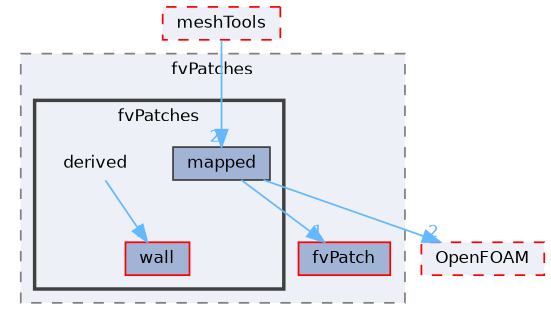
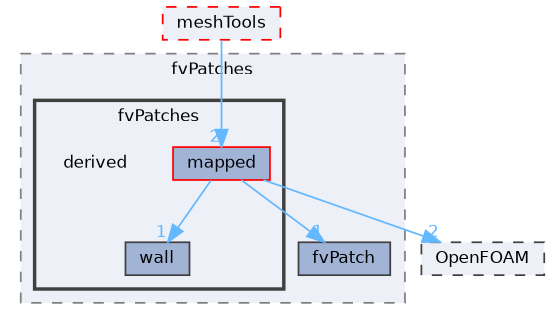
  digraph {
    compound=true
    node [fontname=Helvetica fontsize=10 shape=box color=grey25 fillcolor="#a2b4d6" style=filled]
    edge [color=steelblue1 fontcolor=steelblue1 fontname=Helvetica fontsize=10 headlabel=1 labeldistance=1.5 labelfontname=Helvetica labelfontsize=10]
    n1 [height=0.2 label=derived shape=plaintext width=0.4 color="" fillcolor="" style=""]
-   n2 [height=0.2 label=mapped width=0.4]
-   n3 [color=red height=0.2 label=wall width=0.4]
-   n4 [color=red height=0.2 label=fvPatch width=0.4]
-   n5 [color=red fillcolor="#edf0f7" height=0.2 label=OpenFOAM style="filled,dashed" width=0.4]
+   n2 [color=red height=0.2 label=mapped width=0.4]
+   n3 [height=0.2 label=wall width=0.4]
+   n4 [height=0.2 label=fvPatch width=0.4]
+   n5 [fillcolor="#edf0f7" height=0.2 label=OpenFOAM style="filled,dashed" width=0.4]
    n6 [color=red fillcolor="#edf0f7" height=0.2 label=meshTools style="filled,dashed" width=0.4]
    subgraph cluster_1 {
      bgcolor="#edf0f7"
      fontname=Helvetica
      fontsize=10
      label=fvPatches
      pencolor=grey50
      style="filled,dashed"
      n4
      subgraph cluster_2 {
        bgcolor="#edf0f7"
        fontname=Helvetica
        fontsize=10
        label=fvPatches
        pencolor=grey25
        style="filled,bold"
        n1
        n2
        n3
      }
    }
-   n1 -> n3
+   n2 -> n3
    n2 -> n4
    n2 -> n5 [headlabel=2]
    n6 -> n2 [headlabel=2]
  }
